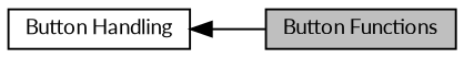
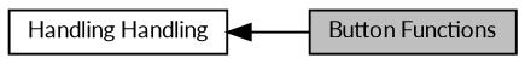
  digraph {
    rankdir=LR
    fontname=Lato
    node [color=black fontname=Lato fontsize=10 shape=record style=filled]
    n1 [fillcolor=grey75 fontcolor=black height=0.2 label="Button Functions" width=0.4]
-   n2 [fillcolor=white height=0.2 label="Button Handling" width=0.4]
+   n2 [fillcolor=white height=0.2 label="Handling Handling" width=0.4]
    n2 -> n1 [dir=back fontname=Lato fontsize=10 labelfontname=Helvetica labelfontsize=10 shape=plaintext style=solid]
  }
